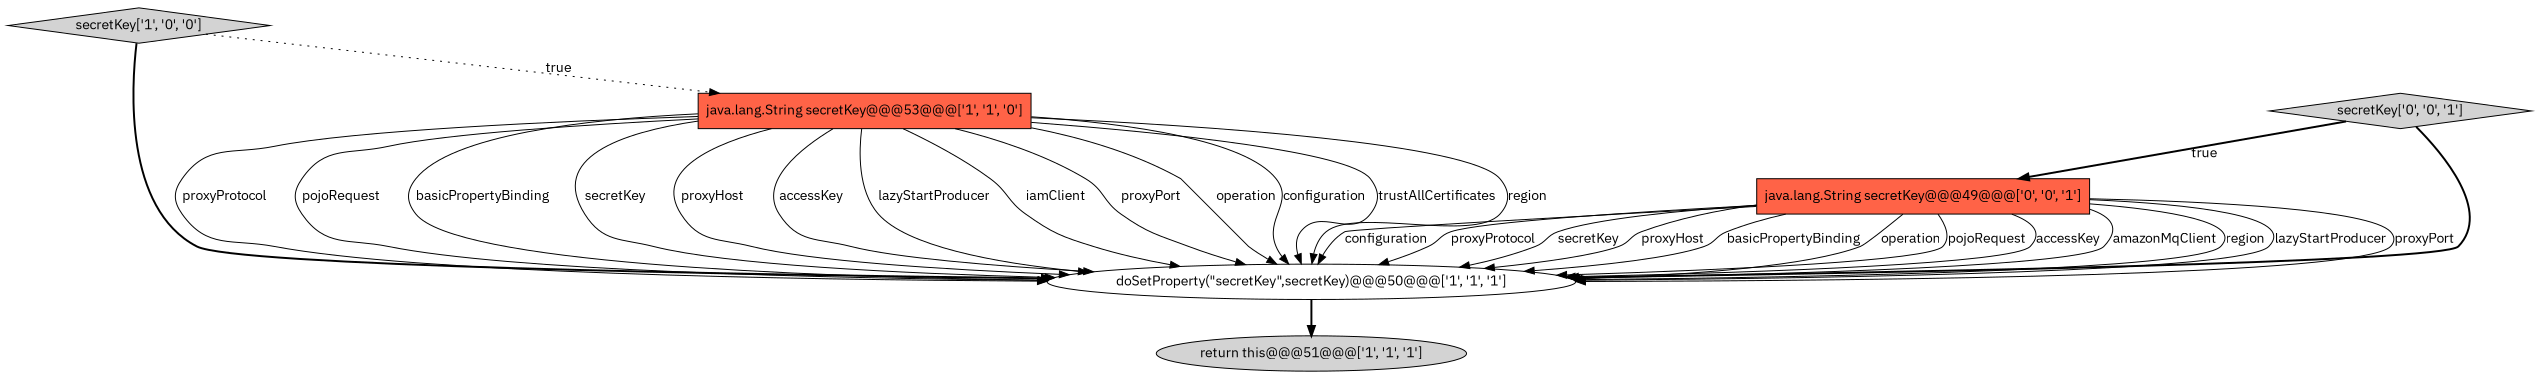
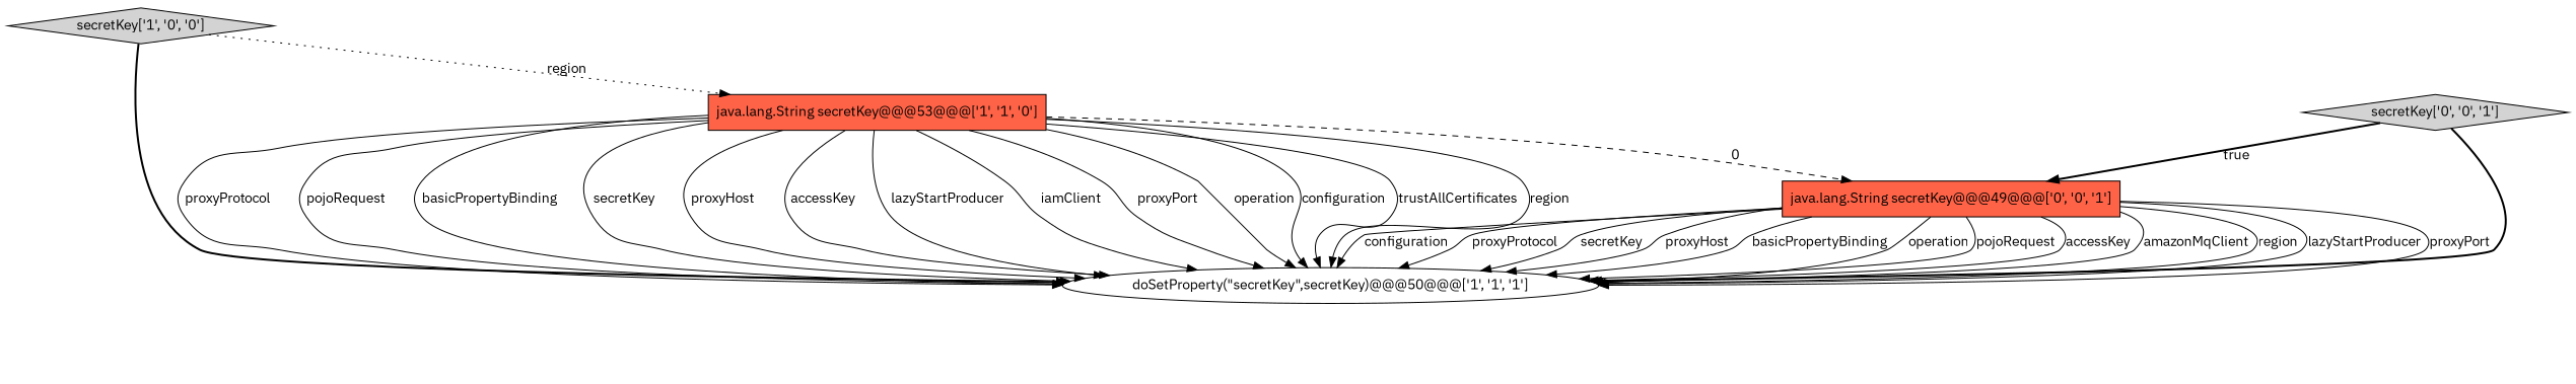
  digraph {
    fontname="IBM Plex Sans"
    node [fillcolor=lightgray fontname="IBM Plex Sans" shape=ellipse style=filled]
    edge [fontname="IBM Plex Sans" style=solid]
    n1 [fillcolor=white label="doSetProperty(\"secretKey\",secretKey)@@@50@@@['1', '1', '1']"]
-   n2 [label="return this@@@51@@@['1', '1', '1']"]
    n3 [label="secretKey['1', '0', '0']" shape=diamond]
    n4 [fillcolor=tomato label="java.lang.String secretKey@@@53@@@['1', '1', '0']" shape=box]
    n5 [fillcolor=tomato label="java.lang.String secretKey@@@49@@@['0', '0', '1']" shape=box]
    n6 [label="secretKey['0', '0', '1']" shape=diamond]
-   n1 -> n2 [style=bold]
    n3 -> n1 [style=bold]
-   n3 -> n4 [label=true style=dotted]
+   n3 -> n4 [label=region style=dotted]
    n4 -> n1 [label=proxyProtocol]
    n4 -> n1 [label=pojoRequest]
    n4 -> n1 [label=basicPropertyBinding]
    n4 -> n1 [label=secretKey]
    n4 -> n1 [label=proxyHost]
    n4 -> n1 [label=accessKey]
    n4 -> n1 [label=lazyStartProducer]
    n4 -> n1 [label=iamClient]
    n4 -> n1 [label=proxyPort]
    n4 -> n1 [label=operation]
    n4 -> n1 [label=configuration]
    n4 -> n1 [label=trustAllCertificates]
    n4 -> n1 [label=region]
+   n4 -> n5 [label=0 style=dashed]
    n5 -> n1 [label=configuration]
    n5 -> n1 [label=proxyProtocol]
    n5 -> n1 [label=secretKey]
    n5 -> n1 [label=proxyHost]
    n5 -> n1 [label=basicPropertyBinding]
    n5 -> n1 [label=operation]
    n5 -> n1 [label=pojoRequest]
    n5 -> n1 [label=accessKey]
    n5 -> n1 [label=amazonMqClient]
    n5 -> n1 [label=region]
    n5 -> n1 [label=lazyStartProducer]
    n5 -> n1 [label=proxyPort]
    n6 -> n1 [style=bold]
    n6 -> n5 [label=true style=bold]
  }
